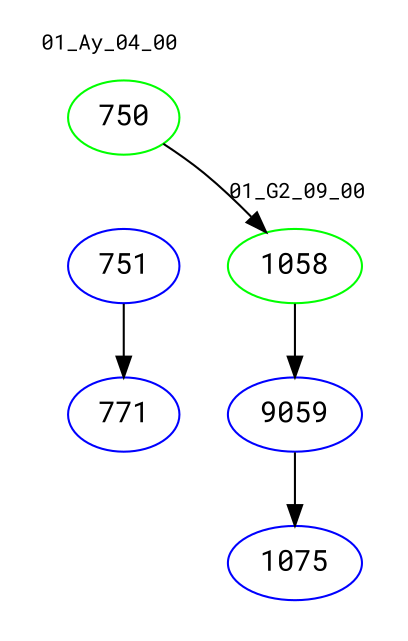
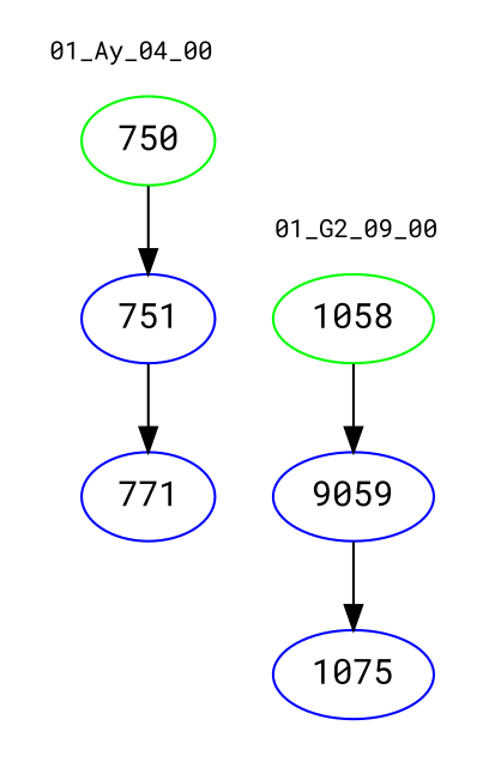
  digraph {
    fontname="Roboto Mono"
    node [color=blue fontname="Roboto Mono"]
    edge [color=black fontname="Roboto Mono"]
    n1 [color=green label=750]
    n2 [label=751]
    n3 [label=771]
    n4 [color=green label=1058]
    n5 [label=9059]
    n6 [label=1075]
    subgraph cluster_1 {
      color=white
      fontsize=10
      label="01_Ay_04_00"
      n1
      n2
      n3
    }
    subgraph cluster_2 {
      color=white
      fontsize=10
      label="01_G2_09_00"
      n4
      n5
      n6
    }
-   n1 -> n4
+   n1 -> n2
    n2 -> n3
    n4 -> n5
    n5 -> n6
  }
